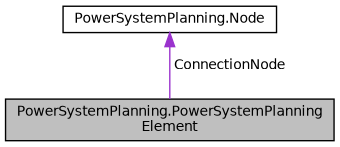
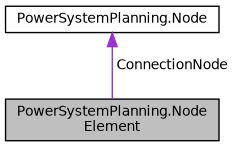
  digraph {
    node [color=black fontname=Helvetica fontsize=10 shape=record style=filled]
-   n1 [fillcolor=grey75 fontcolor=black height=0.2 label="PowerSystemPlanning.PowerSystemPlanning\lElement" width=0.4]
+   n1 [fillcolor=grey75 fontcolor=black height=0.2 label="PowerSystemPlanning.Node\lElement" width=0.4]
    n2 [fillcolor=white height=0.2 label="PowerSystemPlanning.Node" width=0.4]
    n2 -> n1 [color=darkorchid3 dir=back fontname=Helvetica fontsize=10 label=" ConnectionNode" labelfontname=Helvetica labelfontsize=10 style=solid]
  }
